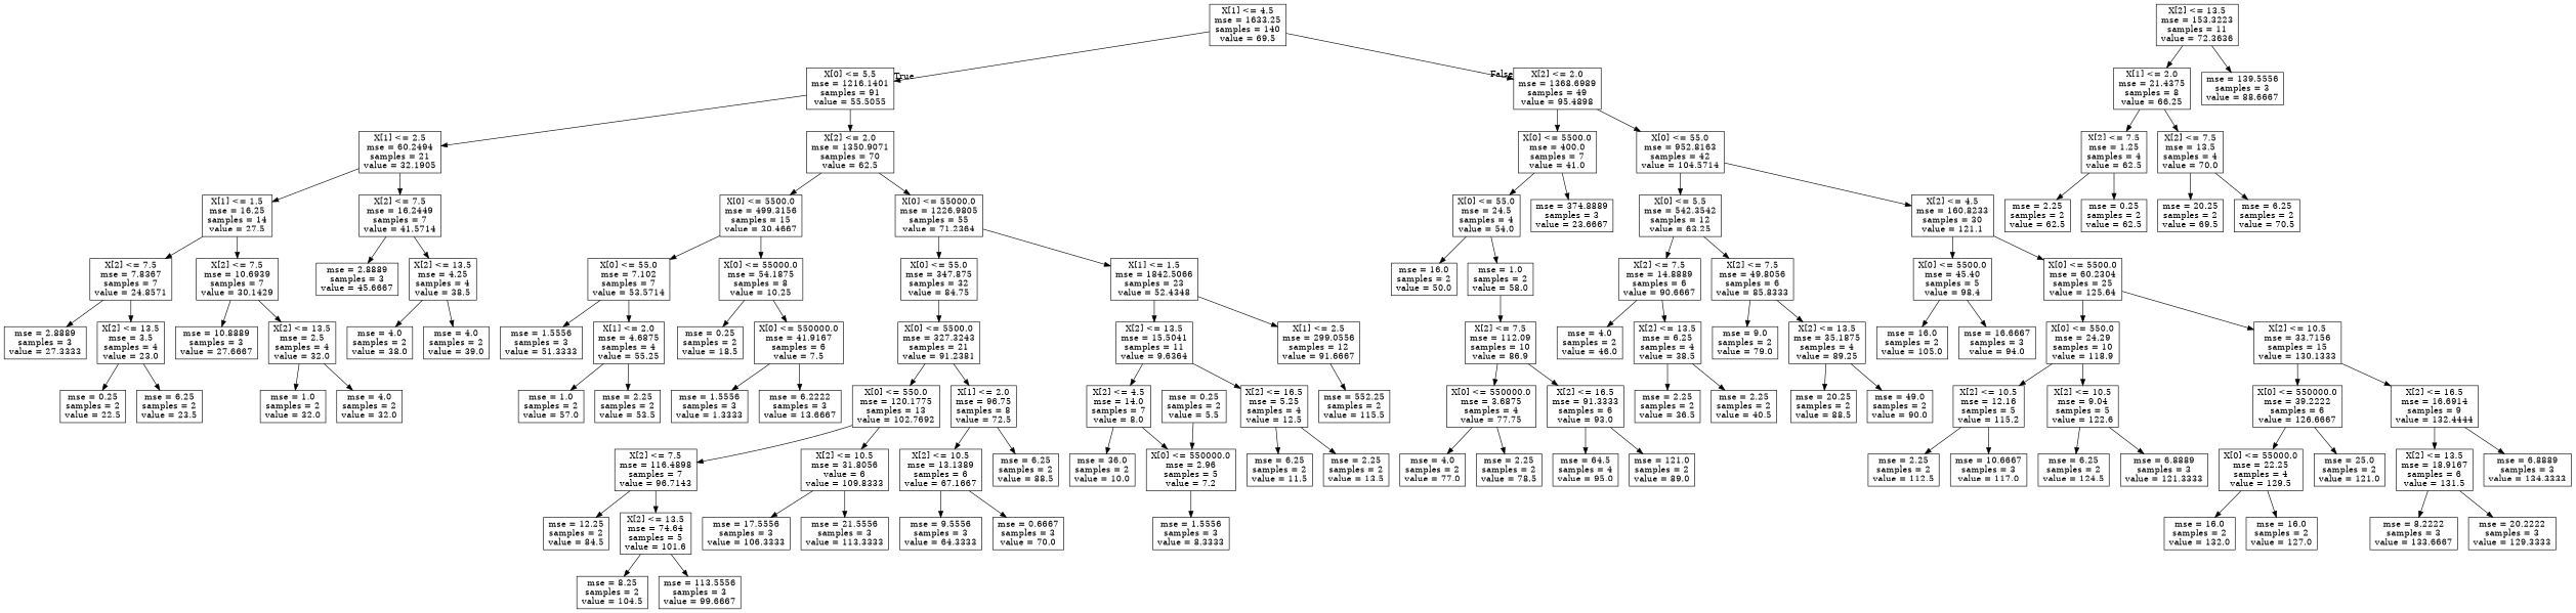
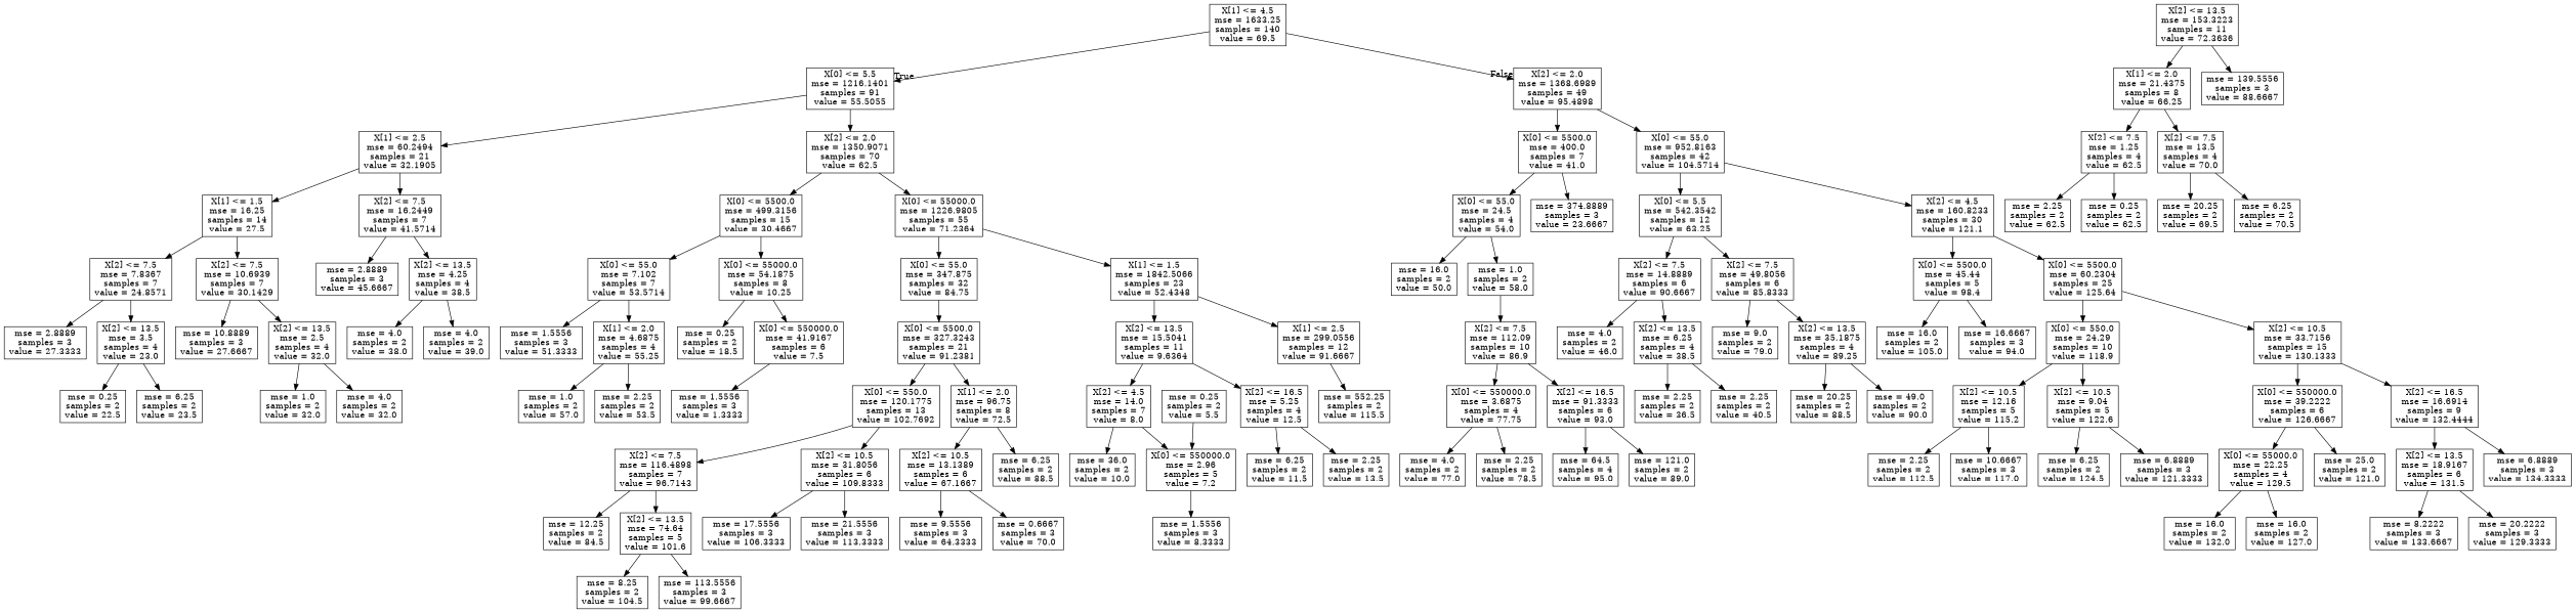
  digraph {
    node [shape=box]
    n1 [label="X[1] <= 4.5\nmse = 1633.25\nsamples = 140\nvalue = 69.5"]
    n2 [label="X[0] <= 5.5\nmse = 1216.1401\nsamples = 91\nvalue = 55.5055"]
    n3 [label="X[2] <= 2.0\nmse = 1368.6989\nsamples = 49\nvalue = 95.4898"]
    n4 [label="X[1] <= 2.5\nmse = 60.2494\nsamples = 21\nvalue = 32.1905"]
    n5 [label="X[2] <= 2.0\nmse = 1350.9071\nsamples = 70\nvalue = 62.5"]
    n6 [label="X[0] <= 5500.0\nmse = 400.0\nsamples = 7\nvalue = 41.0"]
    n7 [label="X[0] <= 55.0\nmse = 952.8163\nsamples = 42\nvalue = 104.5714"]
    n8 [label="X[1] <= 1.5\nmse = 16.25\nsamples = 14\nvalue = 27.5"]
    n9 [label="X[2] <= 7.5\nmse = 16.2449\nsamples = 7\nvalue = 41.5714"]
    n10 [label="X[0] <= 5500.0\nmse = 499.3156\nsamples = 15\nvalue = 30.4667"]
    n11 [label="X[0] <= 55000.0\nmse = 1226.9805\nsamples = 55\nvalue = 71.2364"]
    n12 [label="X[2] <= 7.5\nmse = 7.8367\nsamples = 7\nvalue = 24.8571"]
    n13 [label="X[2] <= 7.5\nmse = 10.6939\nsamples = 7\nvalue = 30.1429"]
    n14 [label="mse = 2.8889\nsamples = 3\nvalue = 45.6667"]
    n15 [label="X[2] <= 13.5\nmse = 4.25\nsamples = 4\nvalue = 38.5"]
    n16 [label="mse = 2.8889\nsamples = 3\nvalue = 27.3333"]
    n17 [label="X[2] <= 13.5\nmse = 3.5\nsamples = 4\nvalue = 23.0"]
    n18 [label="mse = 10.8889\nsamples = 3\nvalue = 27.6667"]
    n19 [label="X[2] <= 13.5\nmse = 2.5\nsamples = 4\nvalue = 32.0"]
    n20 [label="mse = 0.25\nsamples = 2\nvalue = 22.5"]
    n21 [label="mse = 6.25\nsamples = 2\nvalue = 23.5"]
    n22 [label="mse = 1.0\nsamples = 2\nvalue = 32.0"]
    n23 [label="mse = 4.0\nsamples = 2\nvalue = 32.0"]
    n24 [label="mse = 4.0\nsamples = 2\nvalue = 38.0"]
    n25 [label="mse = 4.0\nsamples = 2\nvalue = 39.0"]
    n26 [label="X[0] <= 55.0\nmse = 7.102\nsamples = 7\nvalue = 53.5714"]
    n27 [label="X[0] <= 55000.0\nmse = 54.1875\nsamples = 8\nvalue = 10.25"]
    n28 [label="X[0] <= 55.0\nmse = 347.875\nsamples = 32\nvalue = 84.75"]
    n29 [label="X[1] <= 1.5\nmse = 1842.5066\nsamples = 23\nvalue = 52.4348"]
    n30 [label="mse = 1.5556\nsamples = 3\nvalue = 51.3333"]
    n31 [label="X[1] <= 2.0\nmse = 4.6875\nsamples = 4\nvalue = 55.25"]
    n32 [label="mse = 0.25\nsamples = 2\nvalue = 18.5"]
    n33 [label="X[0] <= 550000.0\nmse = 41.9167\nsamples = 6\nvalue = 7.5"]
    n34 [label="mse = 1.0\nsamples = 2\nvalue = 57.0"]
    n35 [label="mse = 2.25\nsamples = 2\nvalue = 53.5"]
    n36 [label="mse = 1.5556\nsamples = 3\nvalue = 1.3333"]
-   n37 [label="mse = 6.2222\nsamples = 3\nvalue = 13.6667"]
    n38 [label="X[0] <= 5500.0\nmse = 327.3243\nsamples = 21\nvalue = 91.2381"]
    n39 [label="X[2] <= 13.5\nmse = 15.5041\nsamples = 11\nvalue = 9.6364"]
    n40 [label="X[1] <= 2.5\nmse = 299.0556\nsamples = 12\nvalue = 91.6667"]
    n41 [label="X[2] <= 13.5\nmse = 153.3223\nsamples = 11\nvalue = 72.3636"]
    n42 [label="X[1] <= 2.0\nmse = 21.4375\nsamples = 8\nvalue = 66.25"]
    n43 [label="mse = 139.5556\nsamples = 3\nvalue = 88.6667"]
    n44 [label="X[0] <= 550.0\nmse = 120.1775\nsamples = 13\nvalue = 102.7692"]
    n45 [label="X[1] <= 2.0\nmse = 96.75\nsamples = 8\nvalue = 72.5"]
    n46 [label="X[2] <= 7.5\nmse = 1.25\nsamples = 4\nvalue = 62.5"]
    n47 [label="X[2] <= 7.5\nmse = 13.5\nsamples = 4\nvalue = 70.0"]
    n48 [label="mse = 2.25\nsamples = 2\nvalue = 62.5"]
    n49 [label="mse = 0.25\nsamples = 2\nvalue = 62.5"]
    n50 [label="mse = 20.25\nsamples = 2\nvalue = 69.5"]
    n51 [label="mse = 6.25\nsamples = 2\nvalue = 70.5"]
    n52 [label="X[2] <= 7.5\nmse = 116.4898\nsamples = 7\nvalue = 96.7143"]
-   n53 [label="X[2] <= 10.5\nmse = 31.8056\nvalue = 6\nvalue = 109.8333"]
+   n53 [label="X[2] <= 10.5\nmse = 31.8056\nsamples = 6\nvalue = 109.8333"]
    n54 [label="X[2] <= 10.5\nmse = 13.1389\nsamples = 6\nvalue = 67.1667"]
    n55 [label="mse = 6.25\nsamples = 2\nvalue = 88.5"]
    n56 [label="mse = 12.25\nsamples = 2\nvalue = 84.5"]
    n57 [label="X[2] <= 13.5\nmse = 74.64\nsamples = 5\nvalue = 101.6"]
    n58 [label="mse = 17.5556\nsamples = 3\nvalue = 106.3333"]
    n59 [label="mse = 21.5556\nsamples = 3\nvalue = 113.3333"]
    n60 [label="mse = 8.25\nsamples = 2\nvalue = 104.5"]
    n61 [label="mse = 113.5556\nsamples = 3\nvalue = 99.6667"]
    n62 [label="mse = 9.5556\nsamples = 3\nvalue = 64.3333"]
    n63 [label="mse = 0.6667\nsamples = 3\nvalue = 70.0"]
    n64 [label="X[2] <= 4.5\nmse = 14.0\nsamples = 7\nvalue = 8.0"]
    n65 [label="X[2] <= 16.5\nmse = 5.25\nsamples = 4\nvalue = 12.5"]
    n66 [label="mse = 552.25\nsamples = 2\nvalue = 115.5"]
    n67 [label="mse = 36.0\nsamples = 2\nvalue = 10.0"]
    n68 [label="X[0] <= 550000.0\nmse = 2.96\nsamples = 5\nvalue = 7.2"]
    n69 [label="mse = 6.25\nsamples = 2\nvalue = 11.5"]
    n70 [label="mse = 2.25\nsamples = 2\nvalue = 13.5"]
    n71 [label="mse = 1.5556\nsamples = 3\nvalue = 8.3333"]
    n72 [label="mse = 0.25\nsamples = 2\nvalue = 5.5"]
    n73 [label="X[2] <= 7.5\nmse = 112.09\nsamples = 10\nvalue = 86.9"]
    n74 [label="X[0] <= 550000.0\nmse = 3.6875\nsamples = 4\nvalue = 77.75"]
    n75 [label="X[2] <= 16.5\nmse = 91.3333\nsamples = 6\nvalue = 93.0"]
    n76 [label="mse = 4.0\nsamples = 2\nvalue = 77.0"]
    n77 [label="mse = 2.25\nsamples = 2\nvalue = 78.5"]
    n78 [label="mse = 64.5\nsamples = 4\nvalue = 95.0"]
    n79 [label="mse = 121.0\nsamples = 2\nvalue = 89.0"]
    n80 [label="X[0] <= 55.0\nmse = 24.5\nsamples = 4\nvalue = 54.0"]
    n81 [label="mse = 374.8889\nsamples = 3\nvalue = 23.6667"]
    n82 [label="X[0] <= 5.5\nmse = 542.3542\nsamples = 12\nvalue = 63.25"]
    n83 [label="X[2] <= 4.5\nmse = 160.8233\nsamples = 30\nvalue = 121.1"]
    n84 [label="mse = 16.0\nsamples = 2\nvalue = 50.0"]
    n85 [label="mse = 1.0\nsamples = 2\nvalue = 58.0"]
    n86 [label="X[2] <= 7.5\nmse = 14.8889\nsamples = 6\nvalue = 90.6667"]
    n87 [label="X[2] <= 7.5\nmse = 49.8056\nsamples = 6\nvalue = 85.8333"]
-   n88 [label="X[0] <= 5500.0\nmse = 45.40\nsamples = 5\nvalue = 98.4"]
+   n88 [label="X[0] <= 5500.0\nmse = 45.44\nsamples = 5\nvalue = 98.4"]
    n89 [label="X[0] <= 5500.0\nmse = 60.2304\nsamples = 25\nvalue = 125.64"]
    n90 [label="mse = 4.0\nsamples = 2\nvalue = 46.0"]
    n91 [label="X[2] <= 13.5\nmse = 6.25\nsamples = 4\nvalue = 38.5"]
    n92 [label="mse = 9.0\nsamples = 2\nvalue = 79.0"]
    n93 [label="X[2] <= 13.5\nmse = 35.1875\nsamples = 4\nvalue = 89.25"]
    n94 [label="mse = 2.25\nsamples = 2\nvalue = 36.5"]
    n95 [label="mse = 2.25\nsamples = 2\nvalue = 40.5"]
    n96 [label="mse = 20.25\nsamples = 2\nvalue = 88.5"]
    n97 [label="mse = 49.0\nsamples = 2\nvalue = 90.0"]
    n98 [label="mse = 16.0\nsamples = 2\nvalue = 105.0"]
    n99 [label="mse = 16.6667\nsamples = 3\nvalue = 94.0"]
    n100 [label="X[0] <= 550.0\nmse = 24.29\nsamples = 10\nvalue = 118.9"]
    n101 [label="X[2] <= 10.5\nmse = 33.7156\nsamples = 15\nvalue = 130.1333"]
    n102 [label="X[2] <= 10.5\nmse = 12.16\nsamples = 5\nvalue = 115.2"]
    n103 [label="X[2] <= 10.5\nmse = 9.04\nsamples = 5\nvalue = 122.6"]
    n104 [label="X[0] <= 550000.0\nmse = 39.2222\nsamples = 6\nvalue = 126.6667"]
    n105 [label="X[2] <= 16.5\nmse = 16.6914\nsamples = 9\nvalue = 132.4444"]
    n106 [label="mse = 2.25\nsamples = 2\nvalue = 112.5"]
    n107 [label="mse = 10.6667\nsamples = 3\nvalue = 117.0"]
    n108 [label="mse = 6.25\nsamples = 2\nvalue = 124.5"]
    n109 [label="mse = 6.8889\nsamples = 3\nvalue = 121.3333"]
    n110 [label="X[0] <= 55000.0\nmse = 22.25\nsamples = 4\nvalue = 129.5"]
    n111 [label="mse = 25.0\nsamples = 2\nvalue = 121.0"]
    n112 [label="X[2] <= 13.5\nmse = 18.9167\nsamples = 6\nvalue = 131.5"]
    n113 [label="mse = 6.8889\nsamples = 3\nvalue = 134.3333"]
    n114 [label="mse = 16.0\nsamples = 2\nvalue = 132.0"]
    n115 [label="mse = 16.0\nsamples = 2\nvalue = 127.0"]
    n116 [label="mse = 8.2222\nsamples = 3\nvalue = 133.6667"]
    n117 [label="mse = 20.2222\nsamples = 3\nvalue = 129.3333"]
    n1 -> n2 [headlabel=True labelangle=45 labeldistance=2.5]
    n1 -> n3 [headlabel=False labelangle=-45 labeldistance=2.5]
    n2 -> n4
    n2 -> n5
    n3 -> n6
    n3 -> n7
    n4 -> n8
    n4 -> n9
    n5 -> n10
    n5 -> n11
    n6 -> n80
    n6 -> n81
    n7 -> n82
    n7 -> n83
    n8 -> n12
    n8 -> n13
    n9 -> n14
    n9 -> n15
    n10 -> n26
    n10 -> n27
    n11 -> n28
    n11 -> n29
    n12 -> n16
    n12 -> n17
    n13 -> n18
    n13 -> n19
    n15 -> n24
    n15 -> n25
    n17 -> n20
    n17 -> n21
    n19 -> n22
    n19 -> n23
    n26 -> n30
    n26 -> n31
    n27 -> n32
    n27 -> n33
    n28 -> n38
    n29 -> n39
    n29 -> n40
    n31 -> n34
    n31 -> n35
    n33 -> n36
-   n33 -> n37
    n38 -> n44
    n38 -> n45
    n39 -> n64
    n39 -> n65
    n40 -> n66
    n41 -> n42
    n41 -> n43
    n42 -> n46
    n42 -> n47
    n44 -> n52
    n44 -> n53
    n45 -> n54
    n45 -> n55
    n46 -> n48
    n46 -> n49
    n47 -> n50
    n47 -> n51
    n52 -> n56
    n52 -> n57
    n53 -> n58
    n53 -> n59
    n54 -> n62
    n54 -> n63
    n57 -> n60
    n57 -> n61
    n64 -> n67
    n64 -> n68
    n65 -> n69
    n65 -> n70
    n68 -> n71
    n72 -> n68
    n73 -> n74
    n73 -> n75
    n74 -> n76
    n74 -> n77
    n75 -> n78
    n75 -> n79
    n80 -> n84
    n80 -> n85
    n82 -> n86
    n82 -> n87
    n83 -> n88
    n83 -> n89
    n85 -> n73
    n86 -> n90
    n86 -> n91
    n87 -> n92
    n87 -> n93
    n88 -> n98
    n88 -> n99
    n89 -> n100
    n89 -> n101
    n91 -> n94
    n91 -> n95
    n93 -> n96
    n93 -> n97
    n100 -> n102
    n100 -> n103
    n101 -> n104
    n101 -> n105
    n102 -> n106
    n102 -> n107
    n103 -> n108
    n103 -> n109
    n104 -> n110
    n104 -> n111
    n105 -> n112
    n105 -> n113
    n110 -> n114
    n110 -> n115
    n112 -> n116
    n112 -> n117
  }
